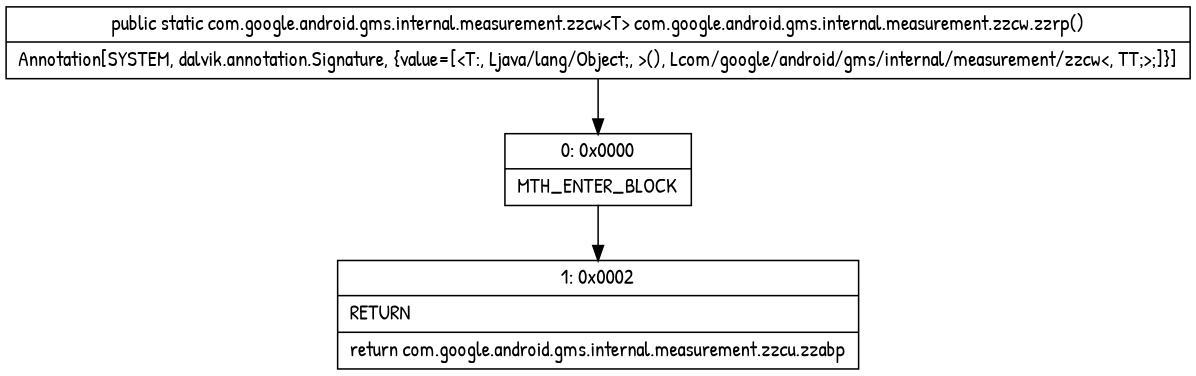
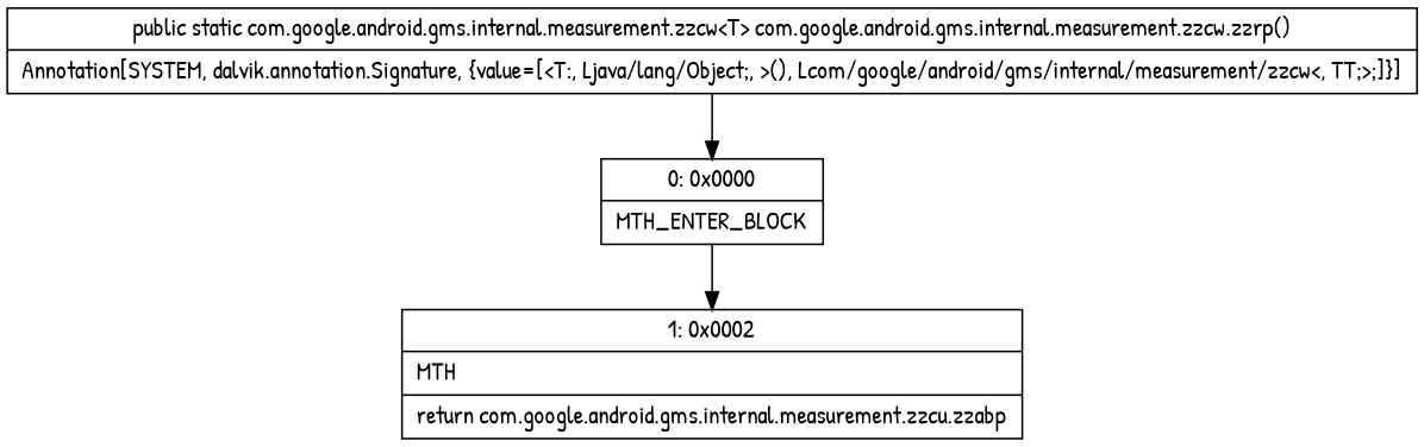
  digraph {
    fontname="Patrick Hand"
    node [shape=record fontname="Patrick Hand"]
    edge [fontname="Patrick Hand"]
    n1 [label="{0\:\ 0x0000|MTH_ENTER_BLOCK\l}"]
-   n2 [label="{1\:\ 0x0002|RETURN\l|return com.google.android.gms.internal.measurement.zzcu.zzabp\l}"]
+   n2 [label="{1\:\ 0x0002|MTH\l|return com.google.android.gms.internal.measurement.zzcu.zzabp\l}"]
    n3 [label="{public static com.google.android.gms.internal.measurement.zzcw\<T\> com.google.android.gms.internal.measurement.zzcw.zzrp()  | Annotation[SYSTEM, dalvik.annotation.Signature, \{value=[\<T:, Ljava\/lang\/Object;, \>(), Lcom\/google\/android\/gms\/internal\/measurement\/zzcw\<, TT;\>;]\}]\l}"]
    n1 -> n2
    n3 -> n1
  }
